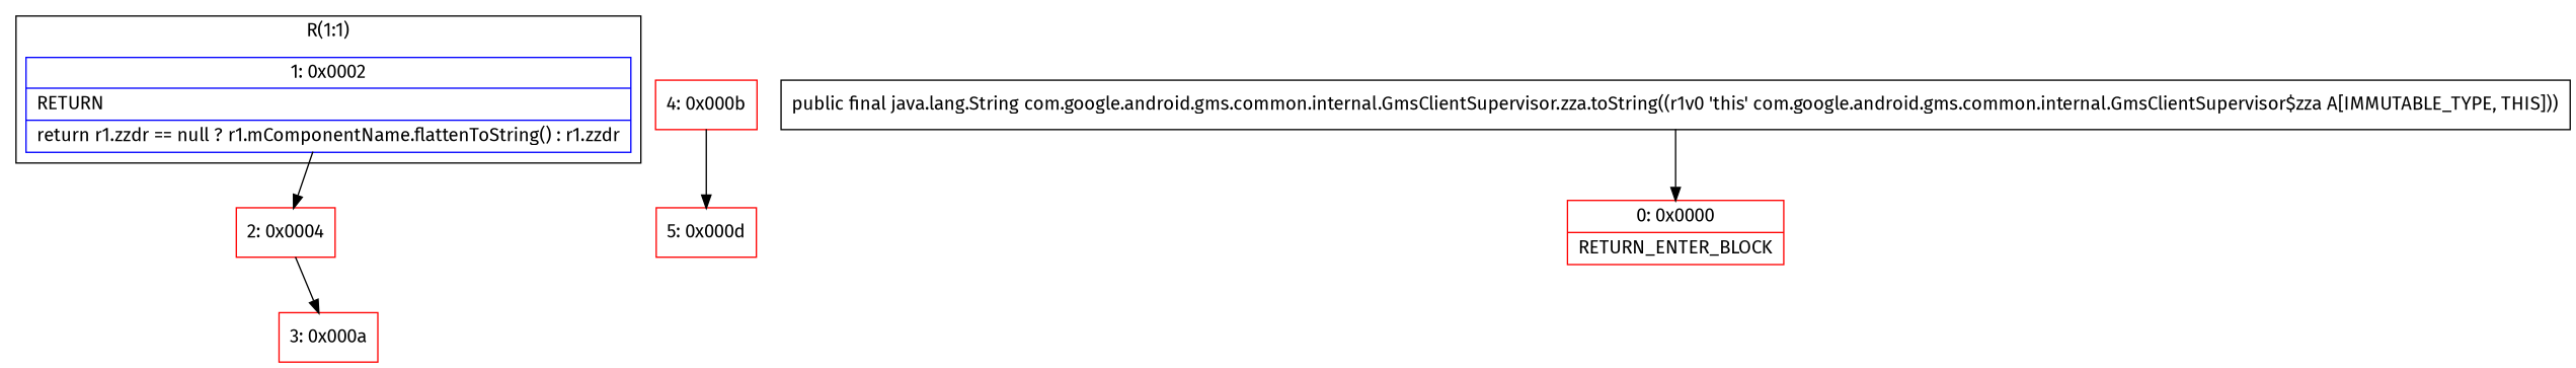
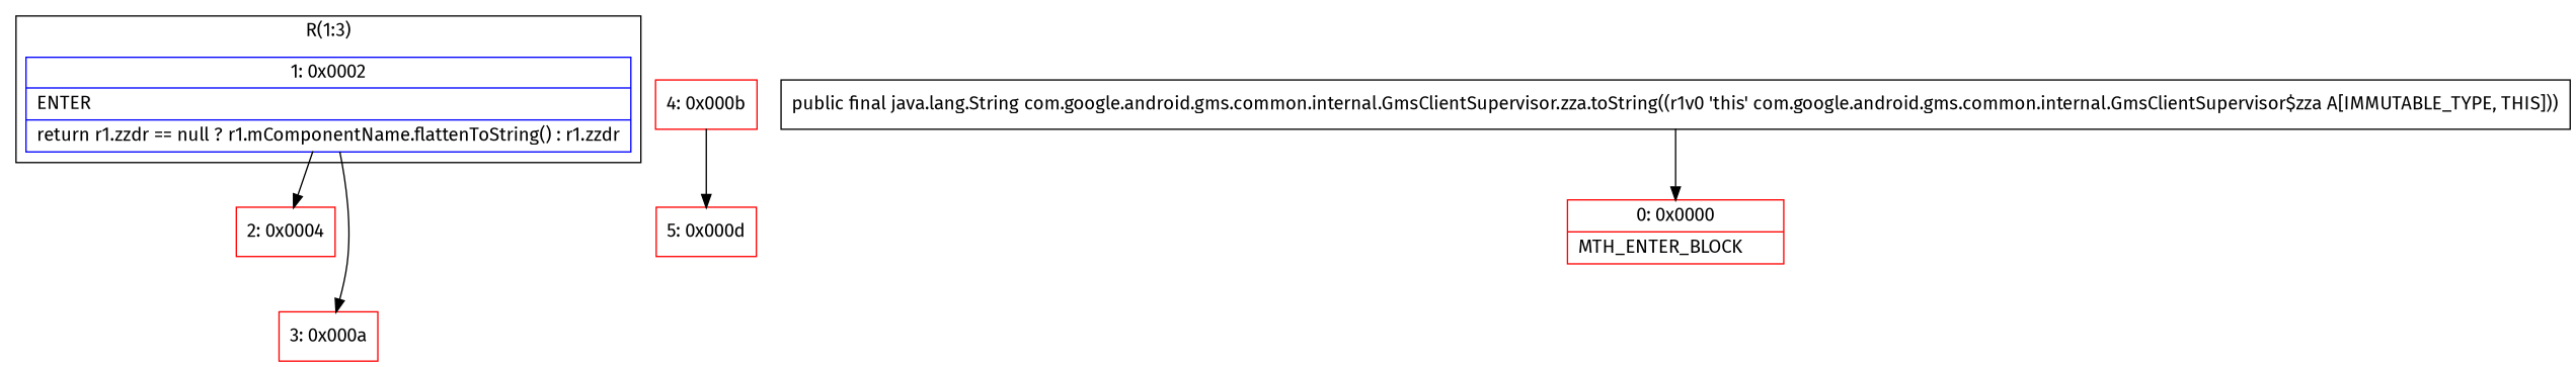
  digraph {
    fontname="Fira Sans"
    node [color=red fontname="Fira Sans" shape=record]
    edge [fontname="Fira Sans"]
-   n1 [color=blue label="{1\:\ 0x0002|RETURN\l|return r1.zzdr == null ? r1.mComponentName.flattenToString() : r1.zzdr\l}"]
+   n1 [color=blue label="{1\:\ 0x0002|ENTER\l|return r1.zzdr == null ? r1.mComponentName.flattenToString() : r1.zzdr\l}"]
    n2 [label="{2\:\ 0x0004}"]
    n3 [label="{3\:\ 0x000a}"]
    n4 [label="{4\:\ 0x000b}"]
    n5 [label="{5\:\ 0x000d}"]
-   n6 [label="{0\:\ 0x0000|RETURN_ENTER_BLOCK\l}"]
+   n6 [label="{0\:\ 0x0000|MTH_ENTER_BLOCK\l}"]
    n7 [label="{public final java.lang.String com.google.android.gms.common.internal.GmsClientSupervisor.zza.toString((r1v0 'this' com.google.android.gms.common.internal.GmsClientSupervisor$zza A[IMMUTABLE_TYPE, THIS])) }" color=""]
    subgraph cluster_1 {
-     label="R(1:1)"
+     label="R(1:3)"
      n1
    }
    n1 -> n2
-   n2 -> n3
+   n1 -> n3
    n4 -> n5
    n7 -> n6
  }
